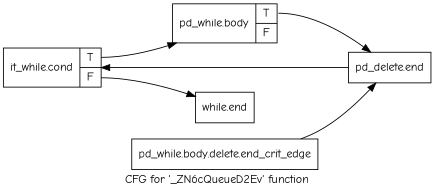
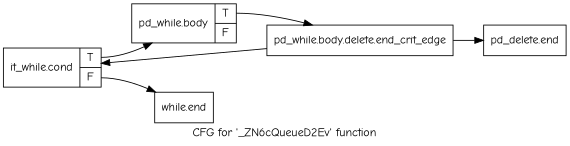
  digraph {
    fontname="Comic Neue"
    label="CFG for '_ZN6cQueueD2Ev' function"
    rankdir=LR
    node [fontname="Comic Neue" shape=record]
    edge [fontname="Comic Neue"]
    n1 [label="{it_while.cond|{<s0>T|<s1>F}}"]
    n2 [label="{pd_while.body|{<s0>T|<s1>F}}"]
    n3 [label="{while.end}"]
    n4 [label="{pd_while.body.delete.end_crit_edge}"]
    n5 [label="{pd_delete.end}"]
    n1 -> n2 [tailport=s0]
    n1 -> n3 [tailport=s1]
-   n2 -> n5 [tailport=s0]
+   n2 -> n4 [tailport=s0]
    n4 -> n5
-   n5 -> n1
+   n4 -> n1
  }
